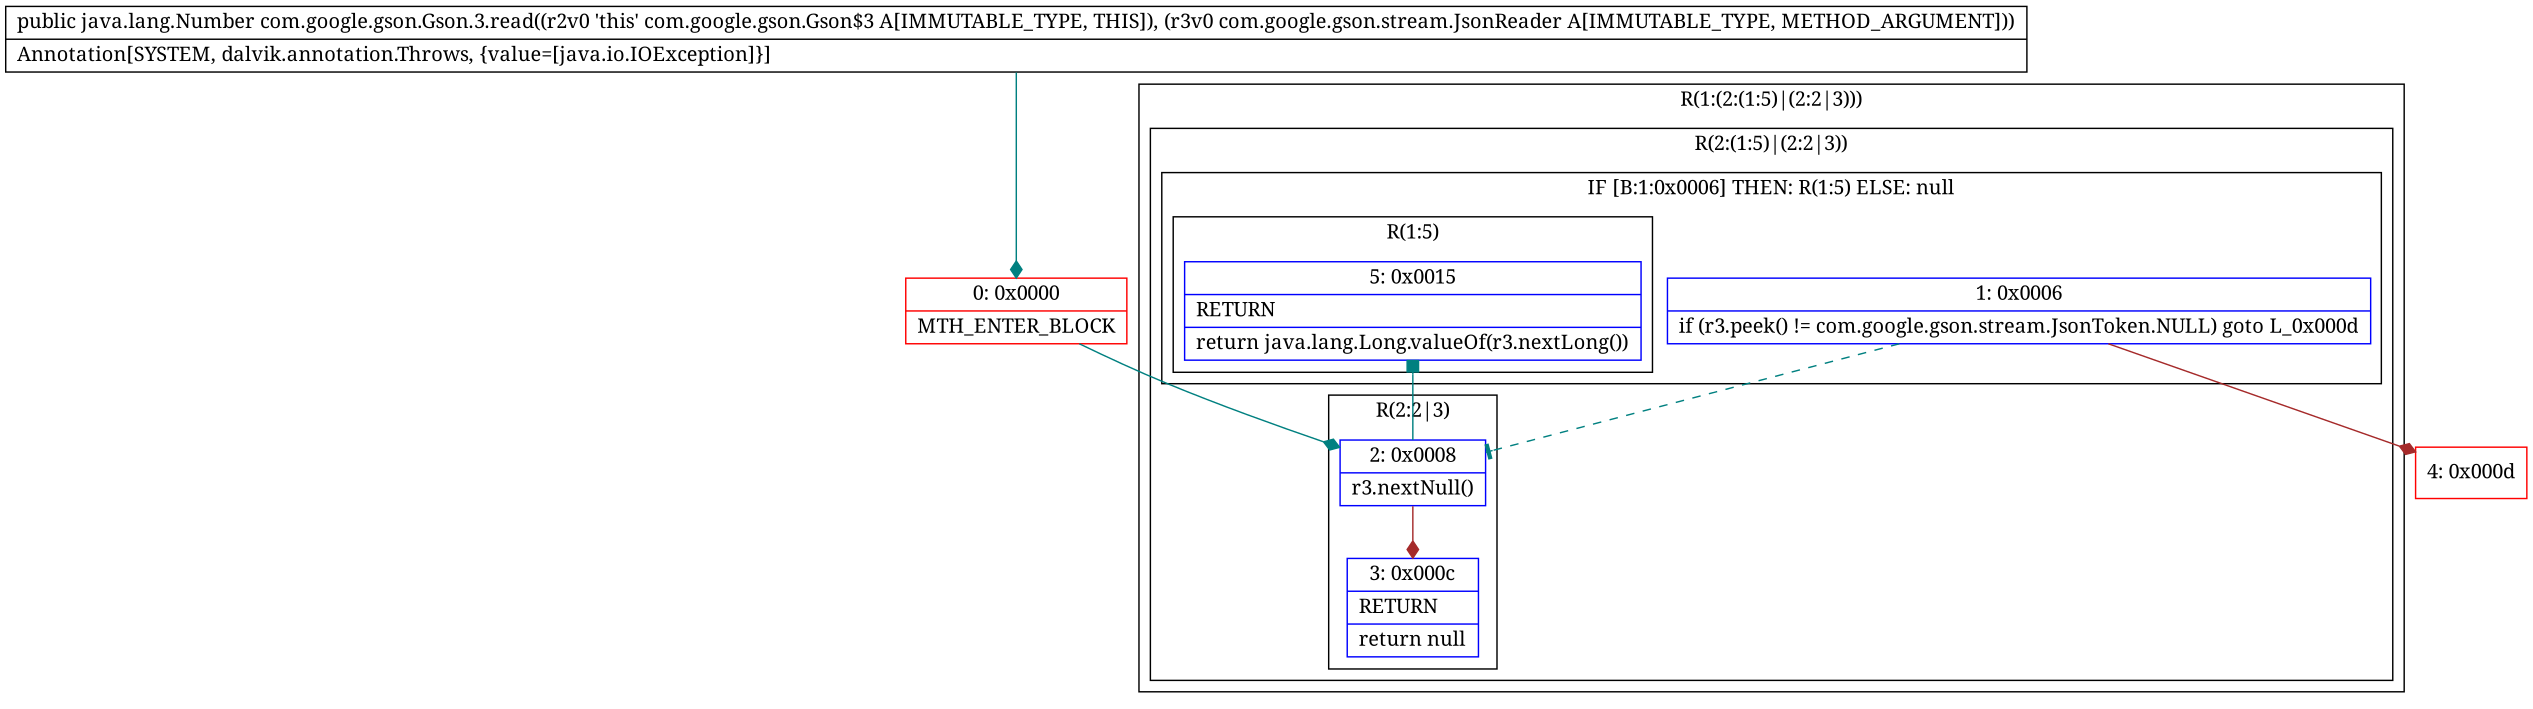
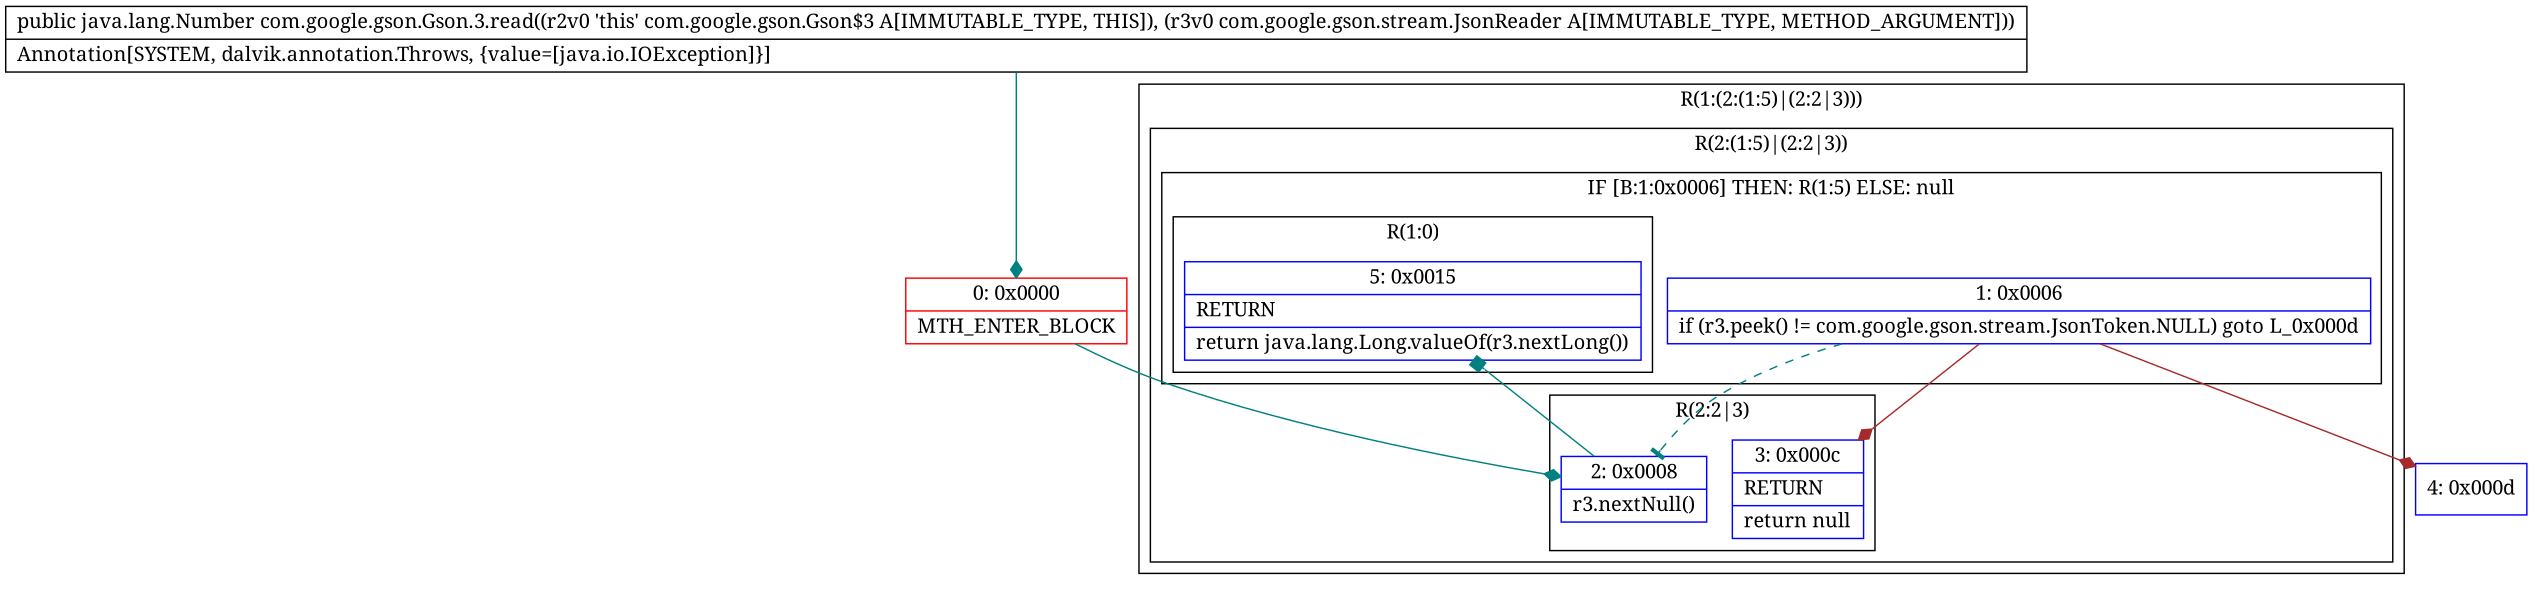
  digraph {
    fontname="Noto Serif"
    node [color=blue fontname="Noto Serif" shape=record]
    edge [arrowhead=diamond color=teal fontname="Noto Serif"]
    n1 [label="{5\:\ 0x0015|RETURN\l|return java.lang.Long.valueOf(r3.nextLong())\l}"]
    n2 [label="{1\:\ 0x0006|if (r3.peek() != com.google.gson.stream.JsonToken.NULL) goto L_0x000d\l}"]
    n3 [label="{2\:\ 0x0008|r3.nextNull()\l}"]
    n4 [label="{3\:\ 0x000c|RETURN\l|return null\l}"]
-   n5 [color=red label="{4\:\ 0x000d}"]
+   n5 [label="{4\:\ 0x000d}"]
    n6 [color=red label="{0\:\ 0x0000|MTH_ENTER_BLOCK\l}"]
    n7 [label="{public java.lang.Number com.google.gson.Gson.3.read((r2v0 'this' com.google.gson.Gson$3 A[IMMUTABLE_TYPE, THIS]), (r3v0 com.google.gson.stream.JsonReader A[IMMUTABLE_TYPE, METHOD_ARGUMENT]))  | Annotation[SYSTEM, dalvik.annotation.Throws, \{value=[java.io.IOException]\}]\l}" color=""]
    subgraph cluster_1 {
      label="R(1:(2:(1:5)|(2:2|3)))"
      subgraph cluster_2 {
        label="R(2:(1:5)|(2:2|3))"
        subgraph cluster_3 {
          label="IF [B:1:0x0006] THEN: R(1:5) ELSE: null"
          n2
          subgraph cluster_4 {
-           label="R(1:5)"
+           label="R(1:0)"
            n1
          }
        }
        subgraph cluster_5 {
          label="R(2:2|3)"
          n3
          n4
        }
      }
    }
    n2 -> n3 [arrowhead=tee style=dashed]
    n2 -> n5 [color=brown]
    n3 -> n1 [arrowhead=box]
-   n3 -> n4 [color=brown]
+   n2 -> n4 [color=brown]
    n6 -> n3
    n7 -> n6
  }
